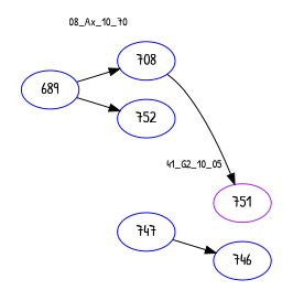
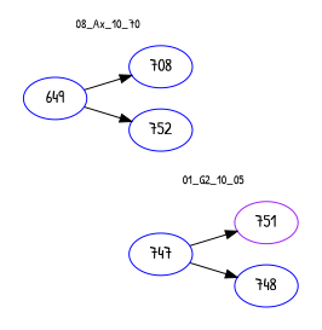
  digraph {
    fontname="Patrick Hand"
    rankdir=LR
    node [color=blue fontname="Patrick Hand"]
    edge [color=black fontname="Patrick Hand"]
-   n1 [label=689]
+   n1 [label=649]
    n2 [label=752]
    n3 [label=708]
    n4 [label=747]
-   n5 [label=746]
+   n5 [label=748]
    n6 [color=purple label=751]
    subgraph cluster_1 {
      color=white
      fontsize=10
      label="08_Ax_10_70"
      n1
      n2
      n3
    }
    subgraph cluster_2 {
      color=white
      fontsize=10
-     label="41_G2_10_05"
+     label="01_G2_10_05"
      n4
      n5
      n6
    }
    n1 -> n2
    n1 -> n3
    n4 -> n5
-   n3 -> n6
+   n4 -> n6
  }
